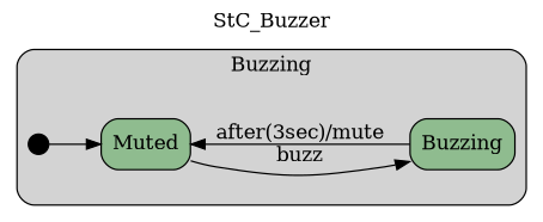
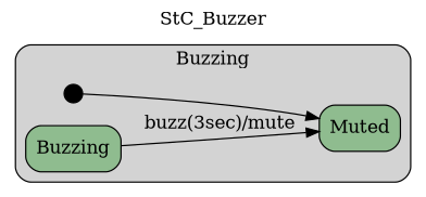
  digraph {
    compound=true
    label=StC_Buzzer
    labelloc=t
    rankdir=LR
    node [fillcolor=darkseagreen shape=box style="filled,rounded"]
    init_St [fillcolor=black height=.2 shape=point width=.2 style=""]
    n2 [label=Muted]
    n3 [label=Buzzing]
    subgraph cluster_1 {
      fillcolor=lightgray
      label=Buzzing
      style="filled,rounded"
      init_St
      n2
      n3
    }
    init_St -> n2
-   n2 -> n3 [label=buzz]
-   n3 -> n2 [label="after(3sec)/mute"]
+   n3 -> n2 [label="buzz(3sec)/mute"]
  }
